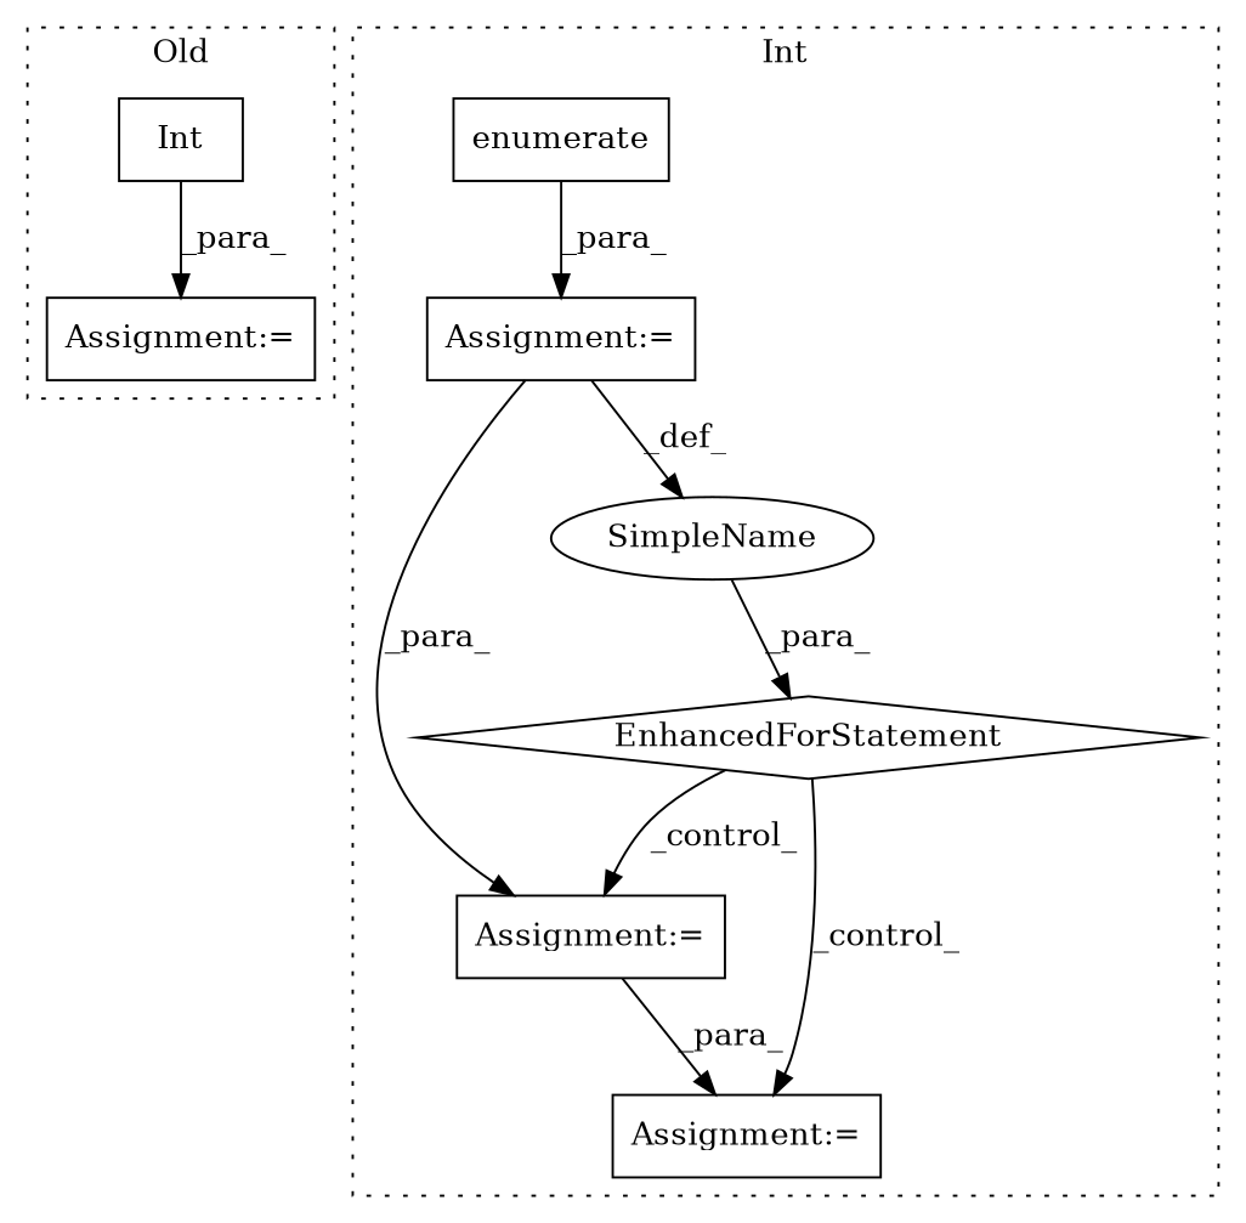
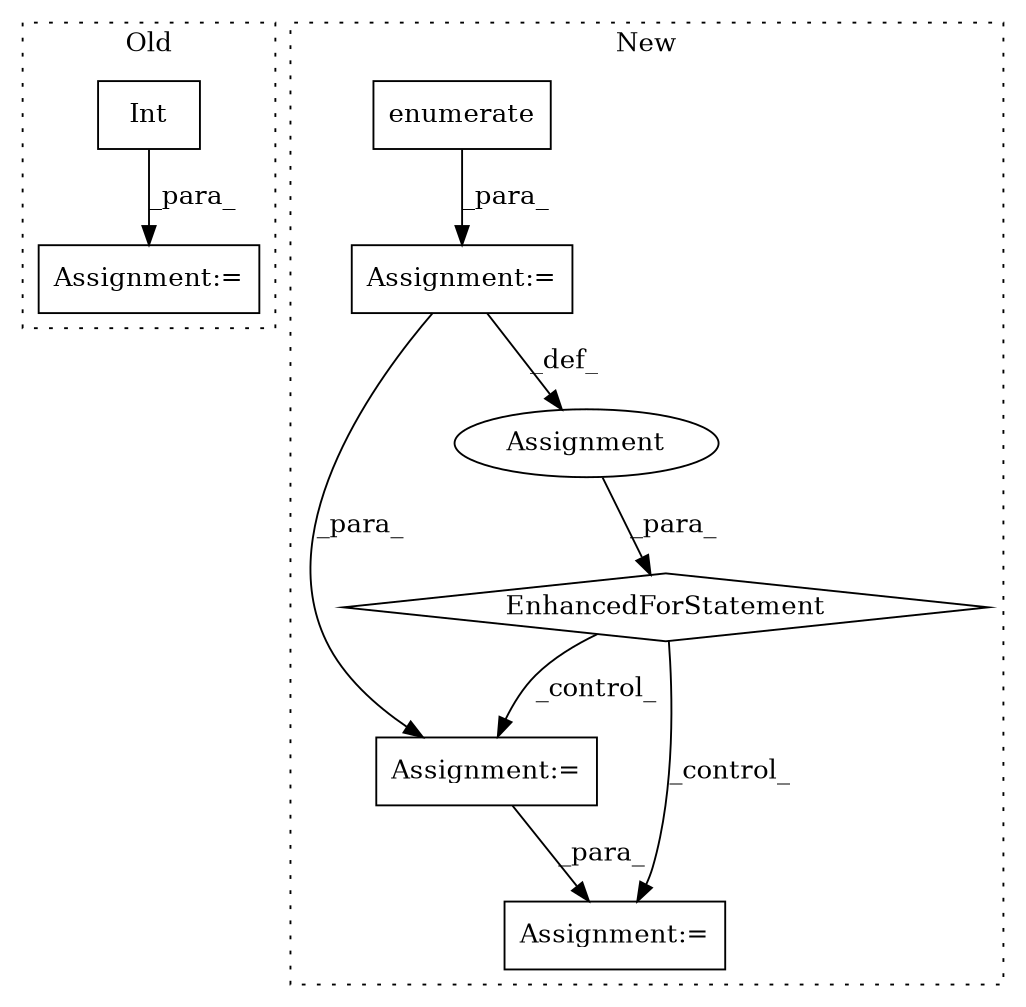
  digraph {
    node [a=7 l=1 s="3003,3103" shape=box]
    n1 [a=32 l="4,1" label=Int s="1857,1878"]
    n2 [label="Assignment:=" s=1826]
    n3 [a=32 l="10,1" label=enumerate s="3081,3102"]
    n4 [l="64,2" label="Assignment:="]
    n5 [a=70 l="64,2" label=EnhancedForStatement shape=diamond]
    n6 [label="Assignment:=" s=3166]
-   n7 [a=42 l=7 label=SimpleName s=3071 shape=ellipse]
+   n7 [a=42 l=7 label=Assignment s=3071 shape=ellipse]
    n8 [label="Assignment:=" s=3246]
    subgraph cluster_1 {
      label=Old
      style=dotted
      n1
      n2
    }
    subgraph cluster_2 {
-     label=Int
+     label=New
      style=dotted
      n3
      n4
      n5
      n6
      n7
      n8
    }
    n1 -> n2 [label=_para_]
    n3 -> n4 [label=_para_]
    n4 -> n6 [label=_para_]
    n4 -> n7 [label=_def_]
    n5 -> n6 [label=_control_]
    n5 -> n8 [label=_control_]
    n6 -> n8 [label=_para_]
    n7 -> n5 [label=_para_]
  }
